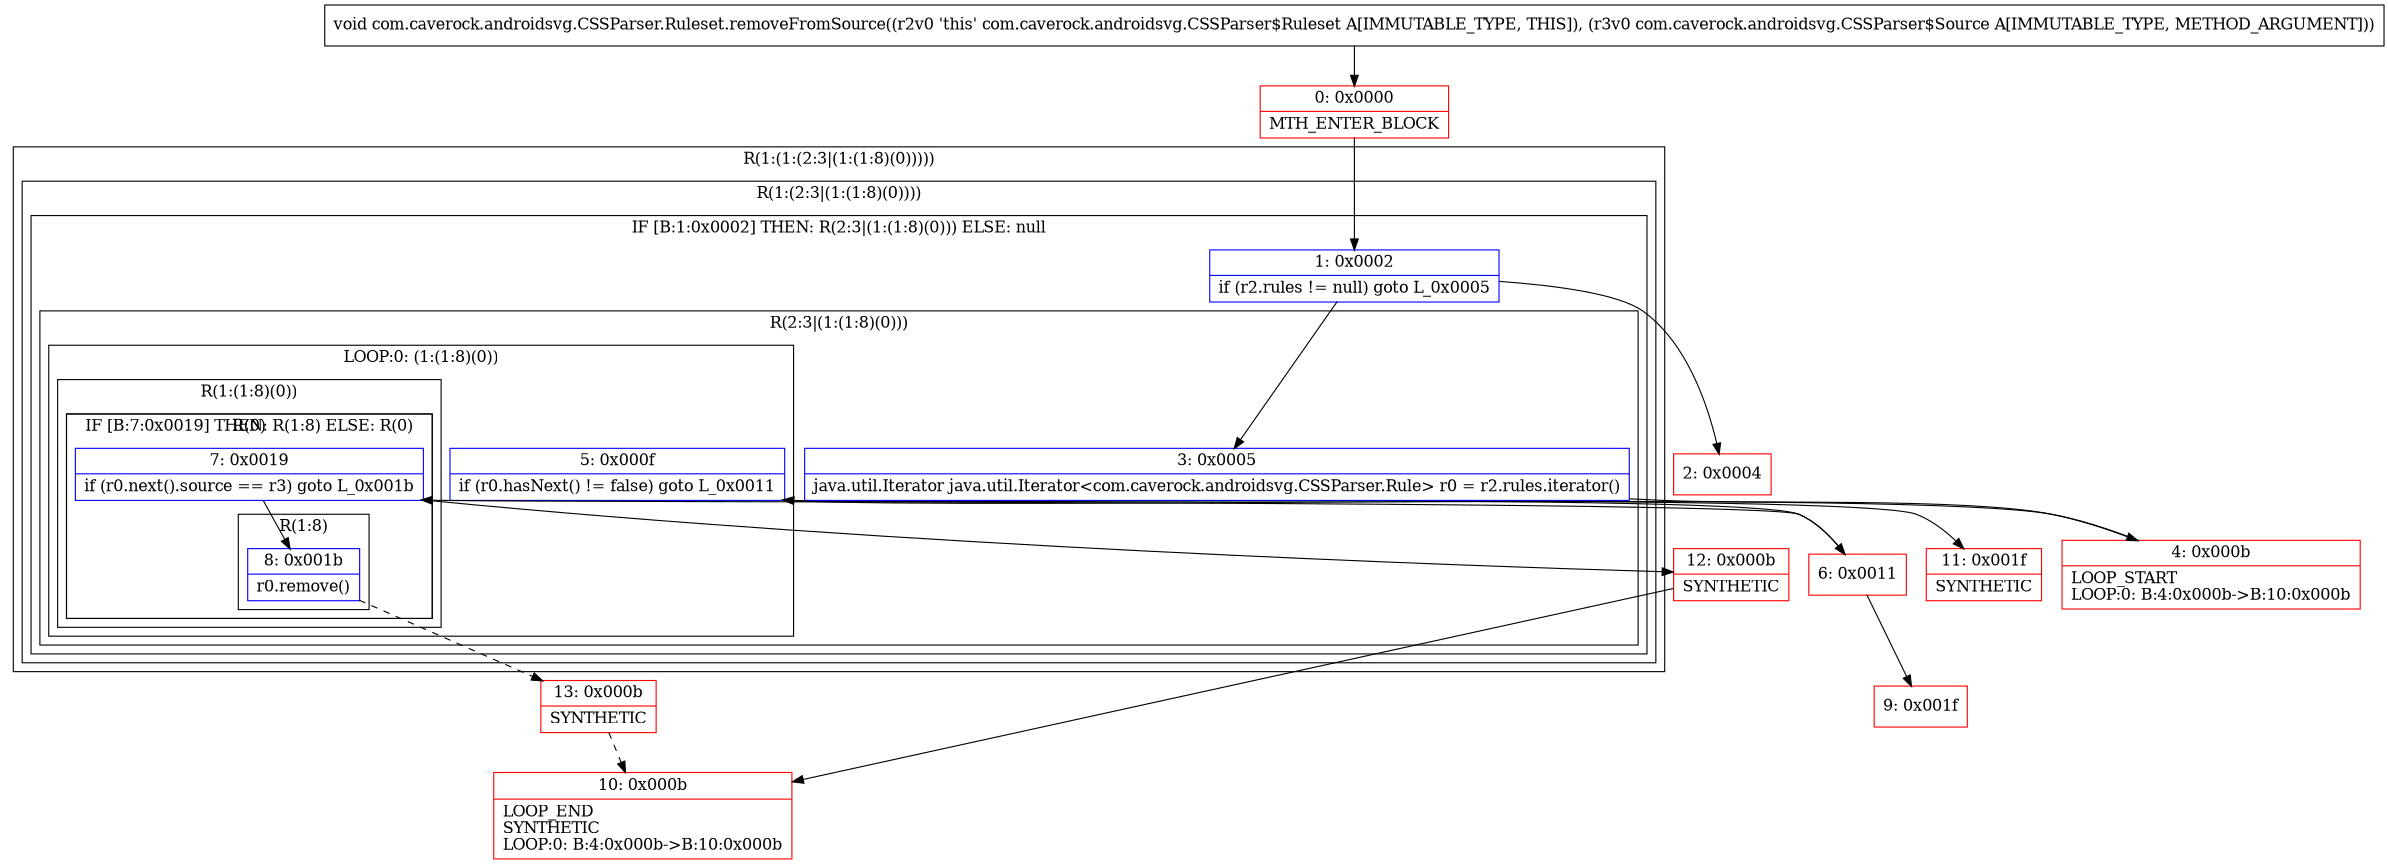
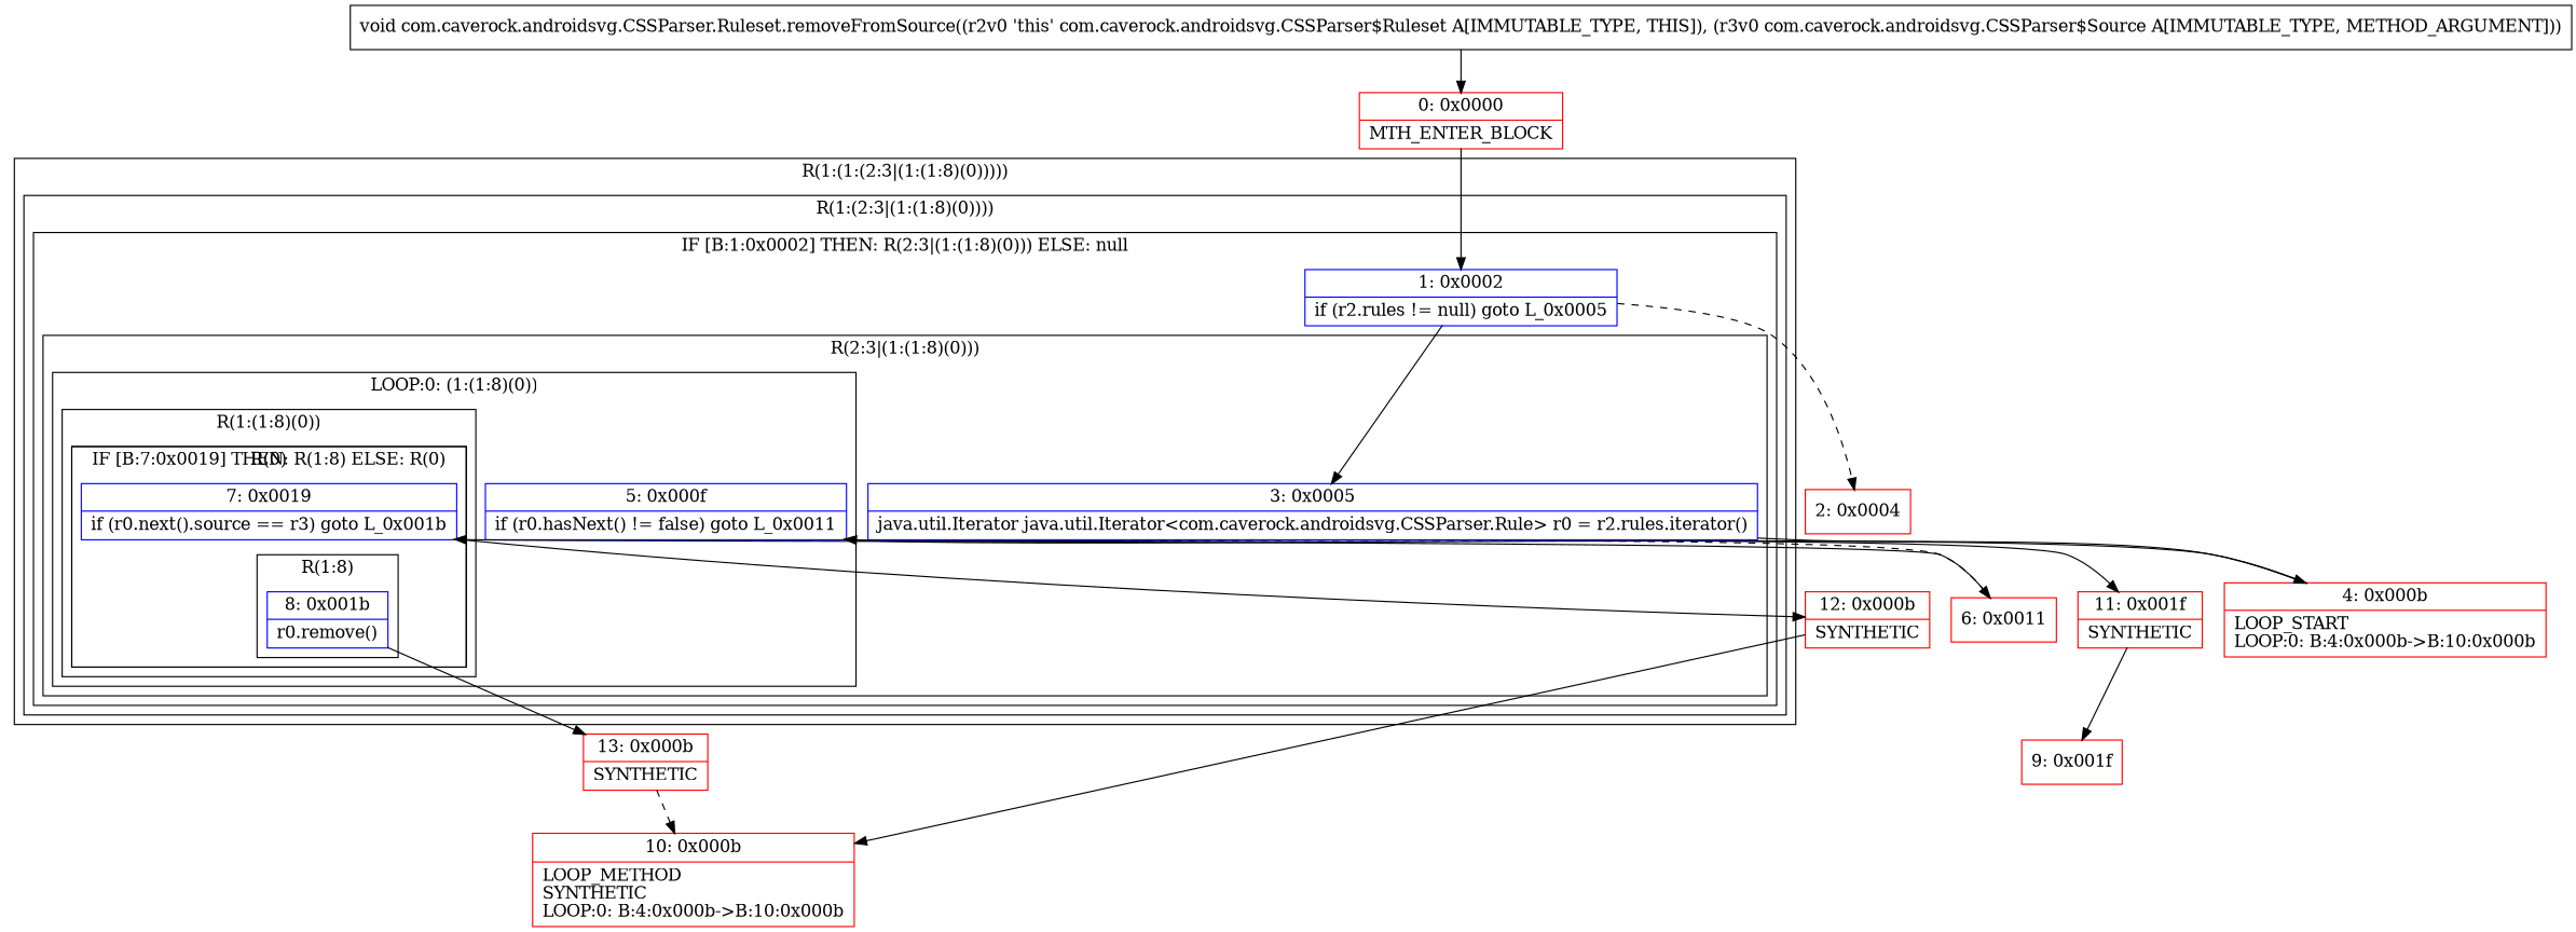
  digraph {
    node [color=red shape=record]
    n1 [color=blue label="{8\:\ 0x001b|r0.remove()\l}"]
    n2 [color=blue label="{7\:\ 0x0019|if (r0.next().source == r3) goto L_0x001b\l}"]
    n3 [color=blue label="{5\:\ 0x000f|if (r0.hasNext() != false) goto L_0x0011\l}"]
    n4 [color=blue label="{3\:\ 0x0005|java.util.Iterator java.util.Iterator\<com.caverock.androidsvg.CSSParser.Rule\> r0 = r2.rules.iterator()\l}"]
    n5 [color=blue label="{1\:\ 0x0002|if (r2.rules != null) goto L_0x0005\l}"]
    n6 [label="{13\:\ 0x000b|SYNTHETIC\l}"]
    n7 [label="{12\:\ 0x000b|SYNTHETIC\l}"]
    n8 [label="{6\:\ 0x0011}"]
    n9 [label="{11\:\ 0x001f|SYNTHETIC\l}"]
    n10 [label="{4\:\ 0x000b|LOOP_START\lLOOP:0: B:4:0x000b\-\>B:10:0x000b\l}"]
    n11 [label="{2\:\ 0x0004}"]
    n12 [label="{9\:\ 0x001f}"]
-   n13 [label="{10\:\ 0x000b|LOOP_END\lSYNTHETIC\lLOOP:0: B:4:0x000b\-\>B:10:0x000b\l}"]
+   n13 [label="{10\:\ 0x000b|LOOP_METHOD\lSYNTHETIC\lLOOP:0: B:4:0x000b\-\>B:10:0x000b\l}"]
    n14 [label="{0\:\ 0x0000|MTH_ENTER_BLOCK\l}"]
    n15 [label="{void com.caverock.androidsvg.CSSParser.Ruleset.removeFromSource((r2v0 'this' com.caverock.androidsvg.CSSParser$Ruleset A[IMMUTABLE_TYPE, THIS]), (r3v0 com.caverock.androidsvg.CSSParser$Source A[IMMUTABLE_TYPE, METHOD_ARGUMENT])) }" color=""]
    subgraph cluster_1 {
      label="R(1:(1:(2:3|(1:(1:8)(0)))))"
      subgraph cluster_2 {
        label="R(1:(2:3|(1:(1:8)(0))))"
        subgraph cluster_3 {
          label="IF [B:1:0x0002] THEN: R(2:3|(1:(1:8)(0))) ELSE: null"
          n5
          subgraph cluster_4 {
            label="R(2:3|(1:(1:8)(0)))"
            n4
            subgraph cluster_5 {
              label="LOOP:0: (1:(1:8)(0))"
              n3
              subgraph cluster_6 {
                label="R(1:(1:8)(0))"
                subgraph cluster_7 {
                  label="IF [B:7:0x0019] THEN: R(1:8) ELSE: R(0)"
                  n2
                  subgraph cluster_8 {
                    label="R(1:8)"
                    n1
                  }
                  subgraph cluster_9 {
                    label="R(0)"
                  }
                }
              }
            }
          }
        }
      }
    }
-   n1 -> n6 [style=dashed]
-   n2 -> n1
+   n1 -> n6
    n2 -> n7 [style=solid]
-   n3 -> n8
+   n3 -> n8 [style=dashed]
    n3 -> n9 [style=solid]
    n4 -> n10
    n5 -> n4
-   n5 -> n11 [style=solid]
+   n5 -> n11 [style=dashed]
    n6 -> n13 [style=dashed]
    n7 -> n13
    n8 -> n2
-   n8 -> n12
+   n9 -> n12
    n10 -> n3
    n14 -> n5
    n15 -> n14
  }
